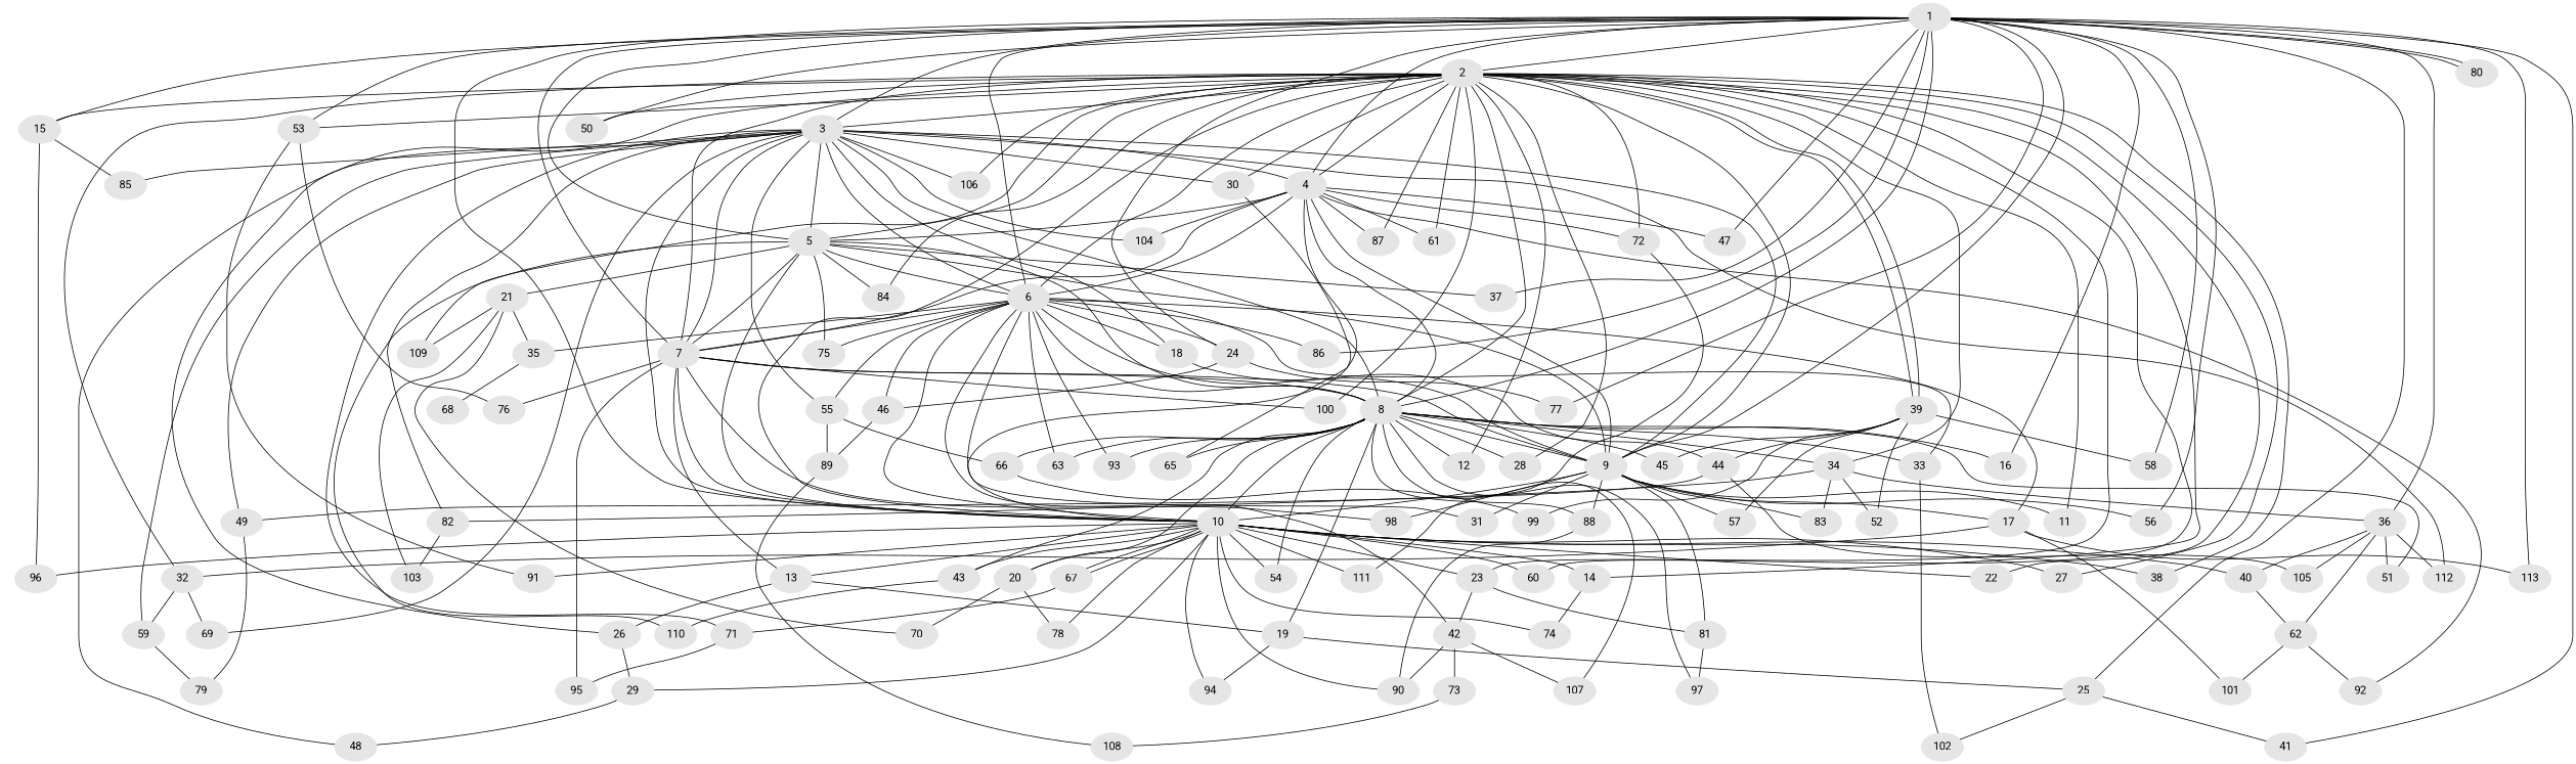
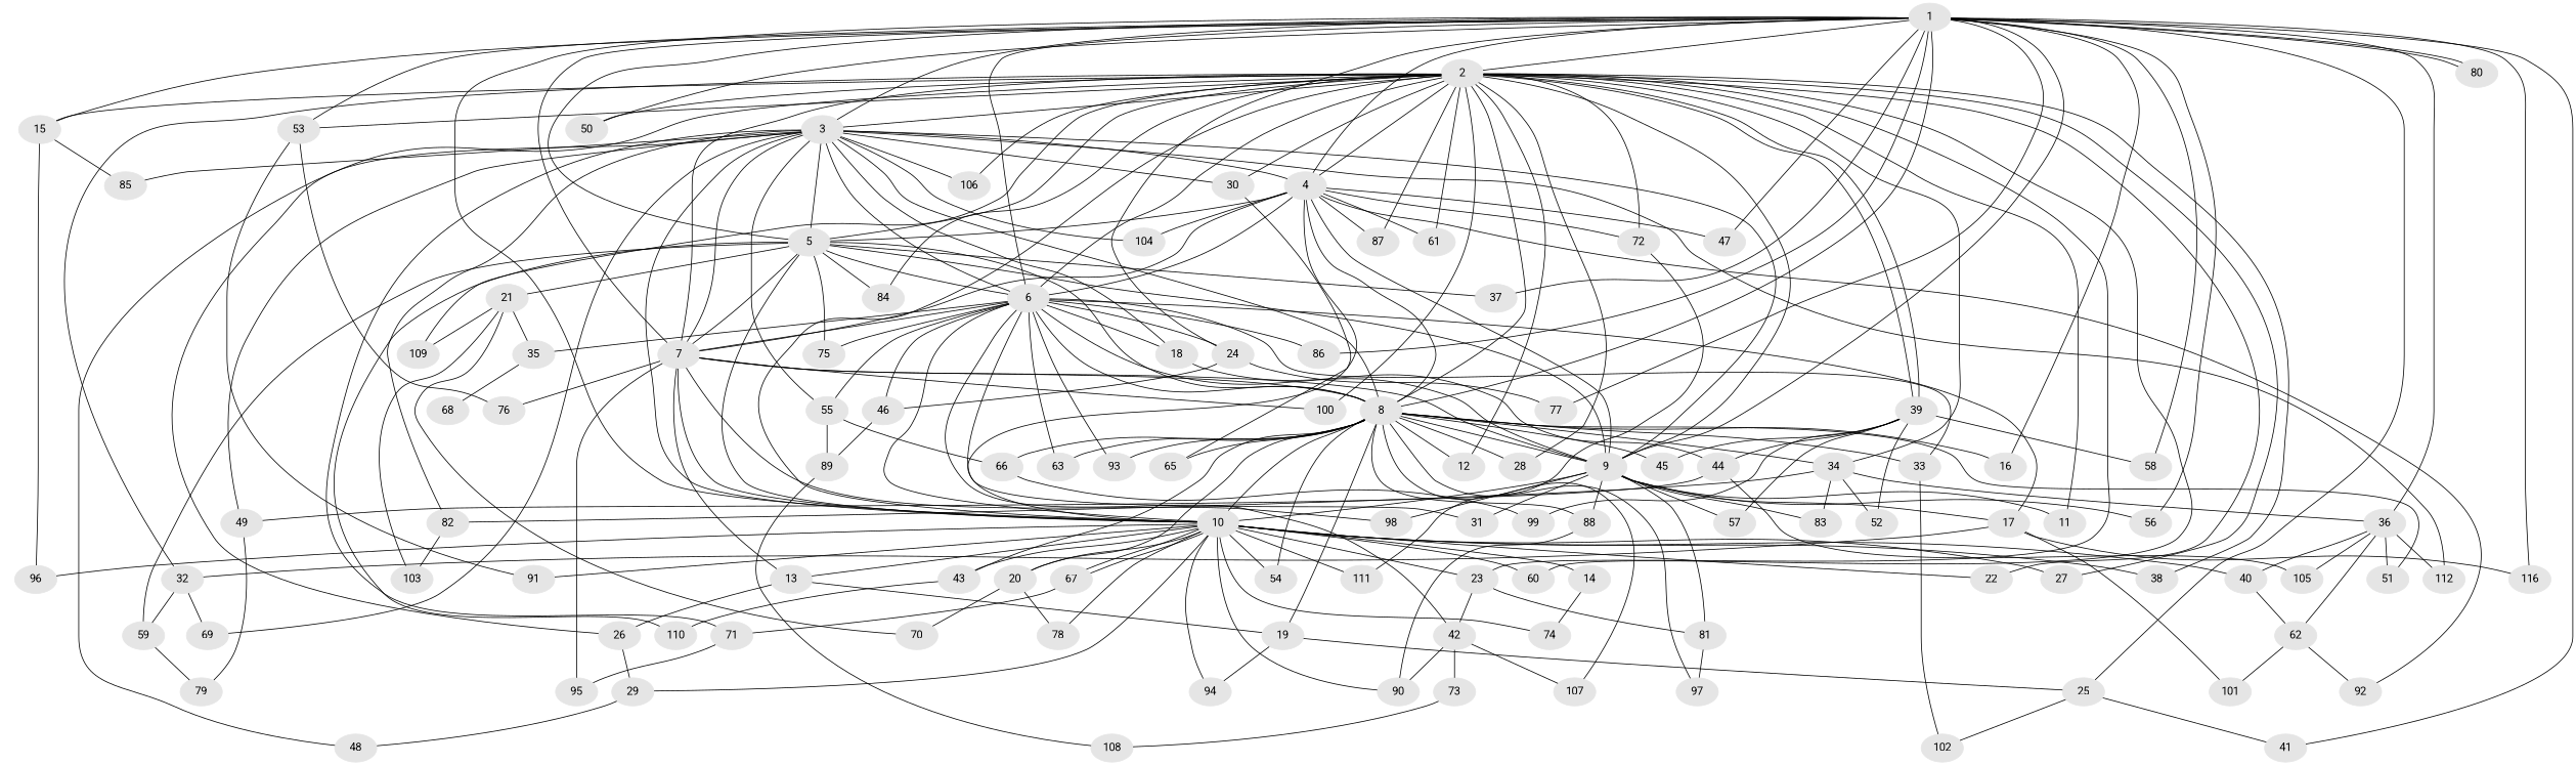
  graph {
    fontname=Roboto
    node [color=gray90 fontname=Roboto style=filled]
    edge [fontname=Roboto]
    1
    2
    3
    4
    5
    6
    7
    8
    9
    10
    15
    16
    24
    25
    36
    37
    41
    47
    50
    53
    56
    58
    77
    80
    86
-   113
+   113 [label=116]
    11
    12
    14
    22
    23
    26
    27
    28
    30
    32
    34
    38
    39
    60
    61
    72
    84
    87
    100
    106
    109
    18
    48
    49
    55
    69
    71
    82
    85
    104
    112
    92
    21
    59
    75
    110
    17
    31
    33
    35
    42
    46
    63
    93
    13
    76
    95
    98
    19
    20
    43
    45
    51
    54
    65
    66
    88
    97
    107
    57
    81
    83
    29
    40
    67
    74
    78
    91
    94
    96
    111
    90
    102
    62
    105
    70
    103
    52
    44
    99
    79
    89
    101
    68
    73
    108
    1 -- 2
    1 -- 3
    1 -- 4
    1 -- 5
    1 -- 6
    1 -- 7
    1 -- 8
    1 -- 9
    1 -- 10
    1 -- 15
    1 -- 16
    1 -- 24
    1 -- 25
    1 -- 36
    1 -- 37
    1 -- 41
    1 -- 47
    1 -- 50
    1 -- 53
    1 -- 56
    1 -- 58
    1 -- 77
    1 -- 80
    1 -- 80
    1 -- 86
    1 -- 113
    2 -- 3
    2 -- 4
    2 -- 5
    2 -- 6
    2 -- 7
    2 -- 8
    2 -- 9
    2 -- 10
    2 -- 15
    2 -- 50
    2 -- 53
    2 -- 11
    2 -- 12
-   2 -- 14
    2 -- 22
    2 -- 23
    2 -- 26
    2 -- 27
    2 -- 28
    2 -- 30
    2 -- 32
    2 -- 34
    2 -- 38
    2 -- 39
    2 -- 39
    2 -- 60
    2 -- 61
    2 -- 72
    2 -- 84
    2 -- 87
    2 -- 100
    2 -- 106
    2 -- 109
    3 -- 4
    3 -- 5
    3 -- 6
    3 -- 7
    3 -- 8
    3 -- 9
    3 -- 10
    3 -- 30
    3 -- 106
    3 -- 18
    3 -- 48
    3 -- 49
    3 -- 55
    3 -- 69
    3 -- 71
    3 -- 82
    3 -- 85
    3 -- 104
    3 -- 112
    4 -- 5
    4 -- 6
    4 -- 7
    4 -- 8
    4 -- 9
    4 -- 10
    4 -- 47
    4 -- 61
    4 -- 72
    4 -- 87
    4 -- 104
    4 -- 92
    5 -- 6
    5 -- 7
    5 -- 8
    5 -- 9
    5 -- 10
    5 -- 37
    5 -- 84
    5 -- 21
-   3 -- 59
+   5 -- 59
    5 -- 75
    5 -- 110
    6 -- 7
    6 -- 8
    6 -- 9
    6 -- 10
    6 -- 24
    6 -- 86
    6 -- 18
    6 -- 55
    6 -- 75
    6 -- 17
    6 -- 31
    6 -- 33
    6 -- 35
    6 -- 42
    6 -- 46
    6 -- 63
    6 -- 93
    7 -- 8
    7 -- 9
    7 -- 10
    7 -- 100
    7 -- 13
    7 -- 76
    7 -- 95
    7 -- 98
    8 -- 9
    8 -- 10
    8 -- 16
    8 -- 12
    8 -- 28
    8 -- 34
    8 -- 33
    8 -- 63
    8 -- 93
    8 -- 19
    8 -- 20
    8 -- 43
    8 -- 45
    8 -- 51
    8 -- 54
    8 -- 65
    8 -- 66
    8 -- 88
    8 -- 97
    8 -- 107
    9 -- 10
    9 -- 56
    9 -- 11
    9 -- 17
    9 -- 31
    9 -- 98
    9 -- 88
    9 -- 57
    9 -- 81
    9 -- 83
    10 -- 14
    10 -- 22
    10 -- 23
    10 -- 27
    10 -- 38
    10 -- 60
    10 -- 13
    10 -- 20
    10 -- 43
    10 -- 54
    10 -- 29
    10 -- 40
    10 -- 67
    10 -- 67
    10 -- 74
    10 -- 78
    10 -- 91
    10 -- 94
    10 -- 96
    10 -- 111
    10 -- 90
    15 -- 85
    15 -- 96
    24 -- 77
    24 -- 46
    25 -- 41
    25 -- 102
    36 -- 112
    36 -- 51
    36 -- 40
    36 -- 62
    36 -- 105
    53 -- 76
    53 -- 91
    14 -- 74
    23 -- 42
    23 -- 81
    26 -- 29
    30 -- 65
    32 -- 69
    32 -- 59
    34 -- 36
    34 -- 82
    34 -- 83
    34 -- 52
    39 -- 58
    39 -- 45
    39 -- 57
    39 -- 52
    39 -- 44
    39 -- 99
    72 -- 111
    18 -- 44
    49 -- 79
    55 -- 66
    55 -- 89
    71 -- 95
    82 -- 103
    21 -- 109
    21 -- 35
    21 -- 70
    21 -- 103
    59 -- 79
    17 -- 113
    17 -- 32
    17 -- 101
    33 -- 102
    35 -- 68
    42 -- 107
    42 -- 90
    42 -- 73
    46 -- 89
    13 -- 26
    13 -- 19
    19 -- 25
    19 -- 94
    20 -- 78
    20 -- 70
    43 -- 110
    66 -- 99
    88 -- 90
    81 -- 97
    29 -- 48
    40 -- 62
    67 -- 71
    62 -- 92
    62 -- 101
    44 -- 49
    44 -- 105
    89 -- 108
    73 -- 108
  }
